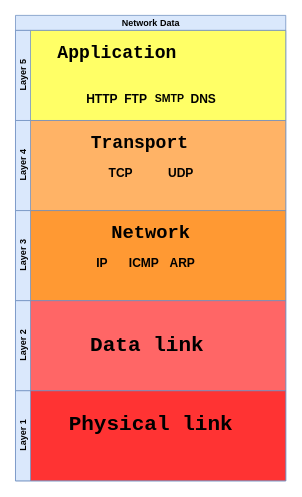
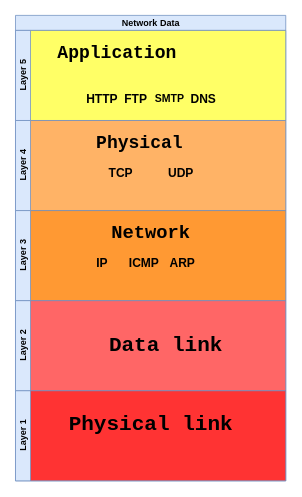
  <mxCell id="0" />
  <mxCell id="1" parent="0" />
  <mxCell id="2" value="Network Data" style="swimlane;html=1;childLayout=stackLayout;resizeParent=1;resizeParentMax=0;horizontal=1;startSize=20;horizontalStack=0;fillColor=#dae8fc;strokeColor=#6c8ebf;" vertex="1" parent="1"><mxGeometry x="20" y="20" width="360" height="620" as="geometry" /></mxCell>
  <mxCell id="3" value="Layer 5" style="swimlane;html=1;startSize=20;horizontal=0;fillColor=#dae8fc;strokeColor=#6c8ebf;gradientColor=none;swimlaneFillColor=#FFFF66;" vertex="1" parent="2"><mxGeometry y="20" width="360" height="120" as="geometry" /></mxCell>
  <mxCell id="4" value="&lt;h1&gt;&lt;b&gt;&lt;font face=&quot;Courier New&quot;&gt;Application&lt;/font&gt;&lt;/b&gt;&lt;/h1&gt;" style="text;html=1;align=center;verticalAlign=middle;resizable=0;points=[];autosize=1;" vertex="1" parent="3"><mxGeometry x="50" y="5" width="170" height="50" as="geometry" /></mxCell>
  <mxCell id="5" value="&lt;h3&gt;&lt;font style=&quot;font-size: 16px&quot;&gt;FTP&lt;/font&gt;&lt;/h3&gt;" style="text;html=1;align=center;verticalAlign=middle;resizable=0;points=[];autosize=1;" vertex="1" parent="3"><mxGeometry x="135" y="66" width="50" height="50" as="geometry" /></mxCell>
  <mxCell id="6" value="&lt;h3&gt;SMTP&lt;/h3&gt;" style="text;html=1;align=center;verticalAlign=middle;resizable=0;points=[];autosize=1;" vertex="1" parent="3"><mxGeometry x="180" y="66" width="50" height="50" as="geometry" /></mxCell>
  <mxCell id="7" value="&lt;h3&gt;&lt;font style=&quot;font-size: 16px&quot;&gt;DNS&lt;/font&gt;&lt;/h3&gt;" style="text;html=1;align=center;verticalAlign=middle;resizable=0;points=[];autosize=1;" vertex="1" parent="3"><mxGeometry x="225" y="66" width="50" height="50" as="geometry" /></mxCell>
  <mxCell id="8" value="Layer 4" style="swimlane;html=1;startSize=20;horizontal=0;fillColor=#dae8fc;strokeColor=#6c8ebf;swimlaneFillColor=#FFB366;" vertex="1" parent="2"><mxGeometry y="140" width="360" height="120" as="geometry" /></mxCell>
- <mxCell id="9" value="&lt;h1&gt;&lt;font face=&quot;Courier New&quot;&gt;Transport&lt;/font&gt;&lt;/h1&gt;" style="text;html=1;align=center;verticalAlign=middle;resizable=0;points=[];autosize=1;" vertex="1" parent="8"><mxGeometry x="90" y="5" width="150" height="50" as="geometry" /></mxCell>
+ <mxCell id="9" value="&lt;h1&gt;&lt;font face=&quot;Courier New&quot;&gt;Physical&lt;/font&gt;&lt;/h1&gt;" style="text;html=1;align=center;verticalAlign=middle;resizable=0;points=[];autosize=1;" vertex="1" parent="8"><mxGeometry x="90" y="5" width="150" height="50" as="geometry" /></mxCell>
  <mxCell id="10" value="&lt;h3&gt;&lt;font style=&quot;font-size: 16px&quot;&gt;TCP&lt;/font&gt;&lt;/h3&gt;" style="text;html=1;align=center;verticalAlign=middle;resizable=0;points=[];autosize=1;" vertex="1" parent="8"><mxGeometry x="115" y="45" width="50" height="50" as="geometry" /></mxCell>
  <mxCell id="11" value="&lt;h3&gt;&lt;font style=&quot;font-size: 16px&quot;&gt;UDP&lt;/font&gt;&lt;/h3&gt;" style="text;html=1;align=center;verticalAlign=middle;resizable=0;points=[];autosize=1;" vertex="1" parent="8"><mxGeometry x="195" y="45" width="50" height="50" as="geometry" /></mxCell>
  <mxCell id="12" value="Layer 3" style="swimlane;html=1;startSize=20;horizontal=0;fillColor=#dae8fc;strokeColor=#6c8ebf;swimlaneFillColor=#FF9933;" vertex="1" parent="2"><mxGeometry y="260" width="360" height="120" as="geometry" /></mxCell>
  <mxCell id="13" value="&lt;h1&gt;&lt;b&gt;&lt;font style=&quot;font-size: 25px&quot; face=&quot;Courier New&quot;&gt;Network&lt;/font&gt;&lt;/b&gt;&lt;/h1&gt;" style="text;html=1;align=center;verticalAlign=middle;resizable=0;points=[];autosize=1;" vertex="1" parent="12"><mxGeometry x="120" y="5" width="120" height="50" as="geometry" /></mxCell>
  <mxCell id="14" value="&lt;h4&gt;&lt;font style=&quot;font-size: 16px&quot;&gt;IP&lt;/font&gt;&lt;/h4&gt;" style="text;html=1;align=center;verticalAlign=middle;resizable=0;points=[];autosize=1;" vertex="1" parent="12"><mxGeometry x="100" y="45" width="30" height="50" as="geometry" /></mxCell>
  <mxCell id="15" value="&lt;h3&gt;&lt;font style=&quot;font-size: 16px&quot;&gt;ARP&lt;/font&gt;&lt;/h3&gt;" style="text;html=1;align=center;verticalAlign=middle;resizable=0;points=[];autosize=1;" vertex="1" parent="12"><mxGeometry x="197" y="45" width="50" height="50" as="geometry" /></mxCell>
  <mxCell id="16" value="&lt;h3&gt;&lt;font style=&quot;font-size: 16px&quot;&gt;ICMP&lt;/font&gt;&lt;/h3&gt;" style="text;html=1;align=center;verticalAlign=middle;resizable=0;points=[];autosize=1;" vertex="1" parent="12"><mxGeometry x="141" y="45" width="60" height="50" as="geometry" /></mxCell>
  <mxCell id="17" value="Layer 2" style="swimlane;html=1;startSize=20;horizontal=0;fillColor=#dae8fc;strokeColor=#6c8ebf;swimlaneFillColor=#FF6666;" vertex="1" parent="2"><mxGeometry y="380" width="360" height="120" as="geometry" /></mxCell>
- <mxCell id="18" value="&lt;h1&gt;&lt;b&gt;&lt;font face=&quot;Courier New&quot; style=&quot;font-size: 28px&quot;&gt;Data link&lt;/font&gt;&lt;/b&gt;&lt;/h1&gt;" style="text;html=1;align=center;verticalAlign=middle;resizable=0;points=[];autosize=1;" vertex="1" parent="17"><mxGeometry x="90" y="35" width="170" height="50" as="geometry" /></mxCell>
+ <mxCell id="18" value="&lt;h1&gt;&lt;b&gt;&lt;font face=&quot;Courier New&quot; style=&quot;font-size: 28px&quot;&gt;Data link&lt;/font&gt;&lt;/b&gt;&lt;/h1&gt;" style="text;html=1;align=center;verticalAlign=middle;resizable=0;points=[];autosize=1;" vertex="1" parent="17"><mxGeometry x="115" y="35" width="170" height="50" as="geometry" /></mxCell>
  <mxCell id="19" value="Layer 1" style="swimlane;html=1;startSize=20;horizontal=0;fillColor=#dae8fc;strokeColor=#6c8ebf;swimlaneFillColor=#FF3333;" vertex="1" parent="2"><mxGeometry y="500" width="360" height="120" as="geometry" /></mxCell>
  <mxCell id="20" value="&lt;h1&gt;&lt;font style=&quot;font-size: 28px&quot; face=&quot;Courier New&quot;&gt;Physical link&lt;/font&gt;&lt;/h1&gt;" style="text;html=1;align=center;verticalAlign=middle;resizable=0;points=[];autosize=1;" vertex="1" parent="19"><mxGeometry x="55" y="20" width="250" height="50" as="geometry" /></mxCell>
  <mxCell id="21" value="&lt;h3&gt;&lt;font style=&quot;font-size: 16px&quot;&gt;HTTP&lt;/font&gt;&lt;/h3&gt;" style="text;html=1;align=center;verticalAlign=middle;resizable=0;points=[];autosize=1;" vertex="1" parent="1"><mxGeometry x="105" y="106" width="60" height="50" as="geometry" /></mxCell>
